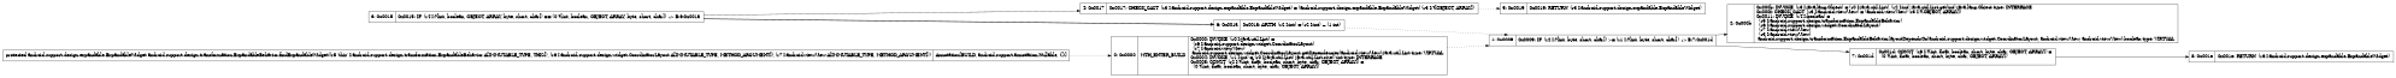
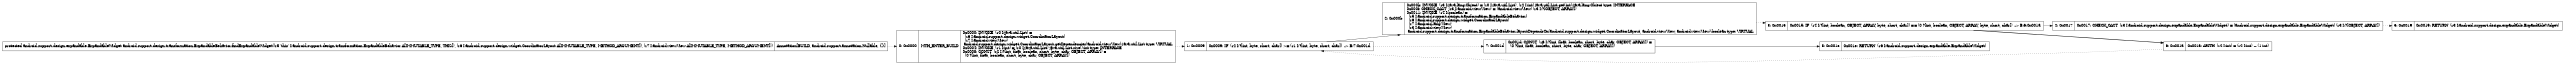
  digraph {
    rankdir=LR
    node [shape=record]
    edge [style=dotted]
    n1 [label="{0\:\ 0x0000|MTH_ENTER_BUILD\l|0x0000: INVOKE  (r0 I:java.util.List) = \l  (r6 I:android.support.design.widget.CoordinatorLayout)\l  (r7 I:android.view.View)\l android.support.design.widget.CoordinatorLayout.getDependencies(android.view.View):java.util.List type: VIRTUAL \l0x0004: INVOKE  (r1 I:int) = (r0 I:java.util.List) java.util.List.size():int type: INTERFACE \l0x0008: CONST  (r2 I:?[int, float, boolean, short, byte, char, OBJECT, ARRAY]) = \l  (0 ?[int, float, boolean, short, byte, char, OBJECT, ARRAY])\l \l}"]
    n2 [label="{1\:\ 0x0009|0x0009: IF  (r2 I:?[int, byte, short, char]) \>= (r1 I:?[int, byte, short, char])  \-\> B:7:0x001d \l}"]
-   n3 [label="{2\:\ 0x000b|0x000b: INVOKE  (r3 I:java.lang.Object) = (r0 I:java.util.List), (r2 I:int) java.util.List.get(int):java.lang.Object type: INTERFACE \l0x000f: CHECK_CAST  (r3 I:android.view.View) = (android.view.View) (r3 I:?[OBJECT, ARRAY]) \l0x0011: INVOKE  (r4 I:boolean) = \l  (r5 I:android.support.design.transformation.ExpandableBehavior)\l  (r6 I:android.support.design.widget.CoordinatorLayout)\l  (r7 I:android.view.View)\l  (r3 I:android.view.View)\l android.support.design.transformation.ExpandableBehavior.layoutDependsOn(android.support.design.widget.CoordinatorLayout, android.view.View, android.view.View):boolean type: VIRTUAL \l}"]
+   n3 [label="{2\:\ 0x000b|0x000b: INVOKE  (r3 I:java.lang.Object) = (r0 I:java.util.List), (r2 I:int) java.util.List.get(int):java.lang.Object type: INTERFACE \l0x000f: CHECK_CAST  (r3 I:android.view.View) = (android.view.View) (r3 I:?[OBJECT, ARRAY]) \l0x0011: INVOKE  (r4 I:boolean) = \l  (r5 I:android.support.design.transformation.ExpandableBehavior)\l  (r6 I:android.support.design.widget.CoordinatorLayout)\l  (r7 I:android.lang.View)\l  (r3 I:android.view.View)\l android.support.design.transformation.ExpandableBehavior.layoutDependsOn(android.support.design.widget.CoordinatorLayout, android.view.View, android.view.View):boolean type: VIRTUAL \l}"]
    n4 [label="{7\:\ 0x001d|0x001d: CONST  (r6 I:?[int, float, boolean, short, byte, char, OBJECT, ARRAY]) = \l  (0 ?[int, float, boolean, short, byte, char, OBJECT, ARRAY])\l \l}"]
    n5 [label="{3\:\ 0x0015|0x0015: IF  (r4 I:?[int, boolean, OBJECT, ARRAY, byte, short, char]) == (0 ?[int, boolean, OBJECT, ARRAY, byte, short, char])  \-\> B:6:0x001a \l}"]
    n6 [label="{8\:\ 0x001e|0x001e: RETURN  (r6 I:android.support.design.expandable.ExpandableWidget) \l}"]
    n7 [label="{4\:\ 0x0017|0x0017: CHECK_CAST  (r3 I:android.support.design.expandable.ExpandableWidget) = (android.support.design.expandable.ExpandableWidget) (r3 I:?[OBJECT, ARRAY]) \l}"]
    n8 [label="{6\:\ 0x001a|0x001a: ARITH  (r2 I:int) = (r2 I:int) + (1 int) \l}"]
    n9 [label="{5\:\ 0x0019|0x0019: RETURN  (r3 I:android.support.design.expandable.ExpandableWidget) \l}"]
    n10 [label="{protected android.support.design.expandable.ExpandableWidget android.support.design.transformation.ExpandableBehavior.findExpandableWidget((r5 'this' I:android.support.design.transformation.ExpandableBehavior A[IMMUTABLE_TYPE, THIS]), (r6 I:android.support.design.widget.CoordinatorLayout A[IMMUTABLE_TYPE, METHOD_ARGUMENT]), (r7 I:android.view.View A[IMMUTABLE_TYPE, METHOD_ARGUMENT]))  | Annotation[BUILD, android.support.annotation.Nullable, \{\}]\l}"]
    n1 -> n2
    n2 -> n3 [style=solid]
-   n2 -> n4 [style=solid]
+   n2 -> n4
+   n3 -> n5
    n4 -> n6 [style=solid]
    n5 -> n7 [style=solid]
    n5 -> n8 [style=bold]
    n7 -> n9
    n8 -> n2
    n10 -> n1
  }
